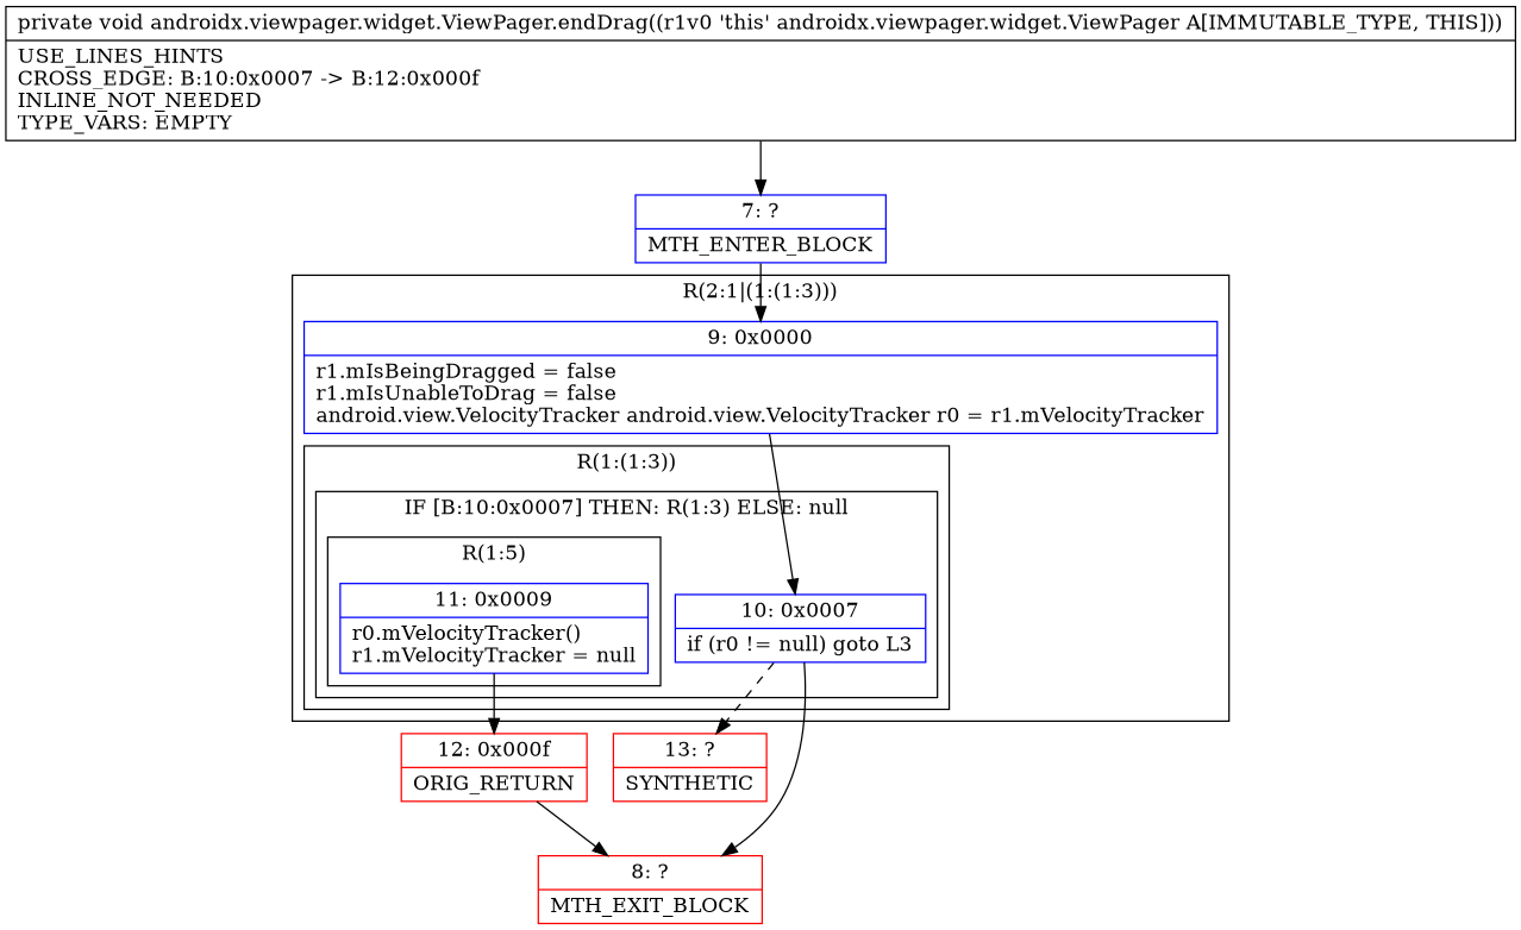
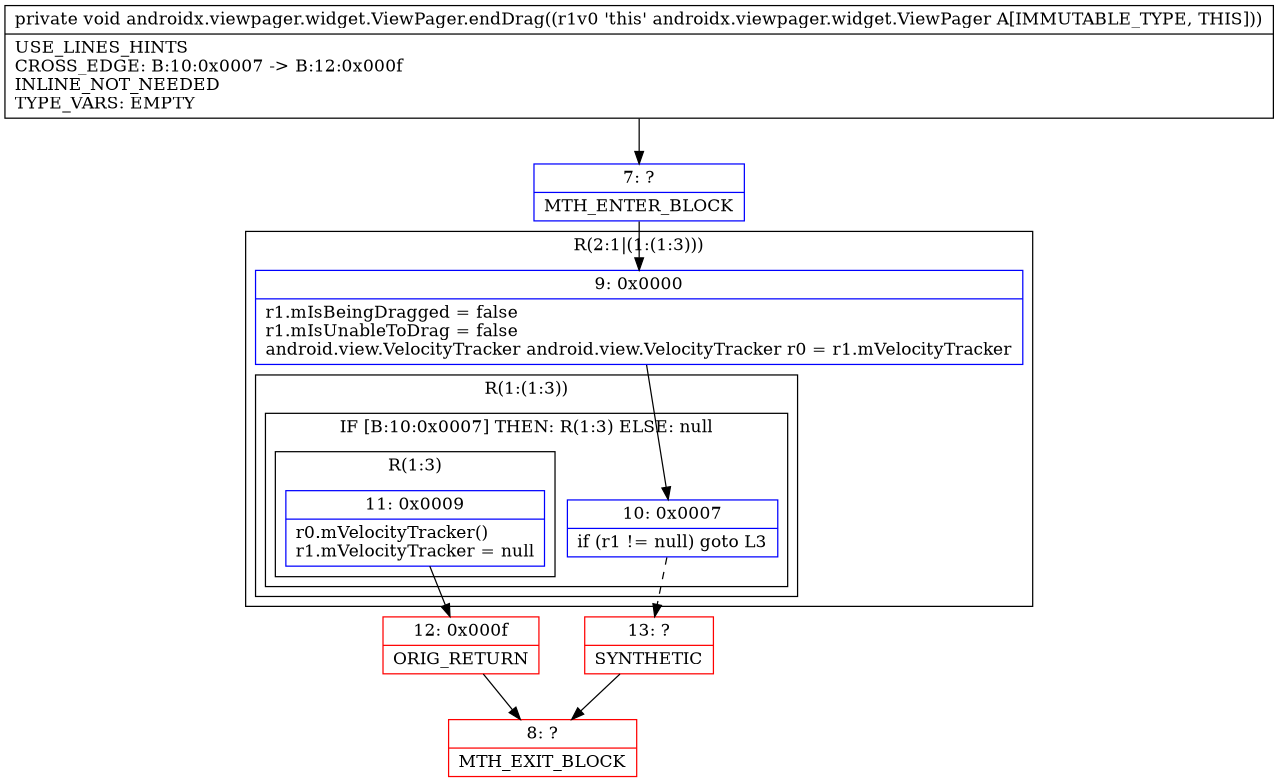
  digraph {
    node [color=blue shape=record]
    n1 [label="{11\:\ 0x0009|r0.mVelocityTracker()\lr1.mVelocityTracker = null\l}"]
-   n2 [label="{10\:\ 0x0007|if (r0 != null) goto L3\l}"]
+   n2 [label="{10\:\ 0x0007|if (r1 != null) goto L3\l}"]
    n3 [label="{9\:\ 0x0000|r1.mIsBeingDragged = false\lr1.mIsUnableToDrag = false\landroid.view.VelocityTracker android.view.VelocityTracker r0 = r1.mVelocityTracker\l}"]
    n4 [color=red label="{12\:\ 0x000f|ORIG_RETURN\l}"]
    n5 [color=red label="{13\:\ ?|SYNTHETIC\l}"]
    n6 [color=red label="{8\:\ ?|MTH_EXIT_BLOCK\l}"]
    n7 [label="{7\:\ ?|MTH_ENTER_BLOCK\l}"]
    n8 [label="{private void androidx.viewpager.widget.ViewPager.endDrag((r1v0 'this' androidx.viewpager.widget.ViewPager A[IMMUTABLE_TYPE, THIS]))  | USE_LINES_HINTS\lCROSS_EDGE: B:10:0x0007 \-\> B:12:0x000f\lINLINE_NOT_NEEDED\lTYPE_VARS: EMPTY\l}" color=""]
    subgraph cluster_1 {
      label="R(2:1|(1:(1:3)))"
      n3
      subgraph cluster_2 {
        label="R(1:(1:3))"
        subgraph cluster_3 {
          label="IF [B:10:0x0007] THEN: R(1:3) ELSE: null"
          n2
          subgraph cluster_4 {
-           label="R(1:5)"
+           label="R(1:3)"
            n1
          }
        }
      }
    }
    n1 -> n4
    n2 -> n5 [style=dashed]
    n3 -> n2
    n4 -> n6
-   n2 -> n6
+   n5 -> n6
    n7 -> n3
    n8 -> n7
  }
